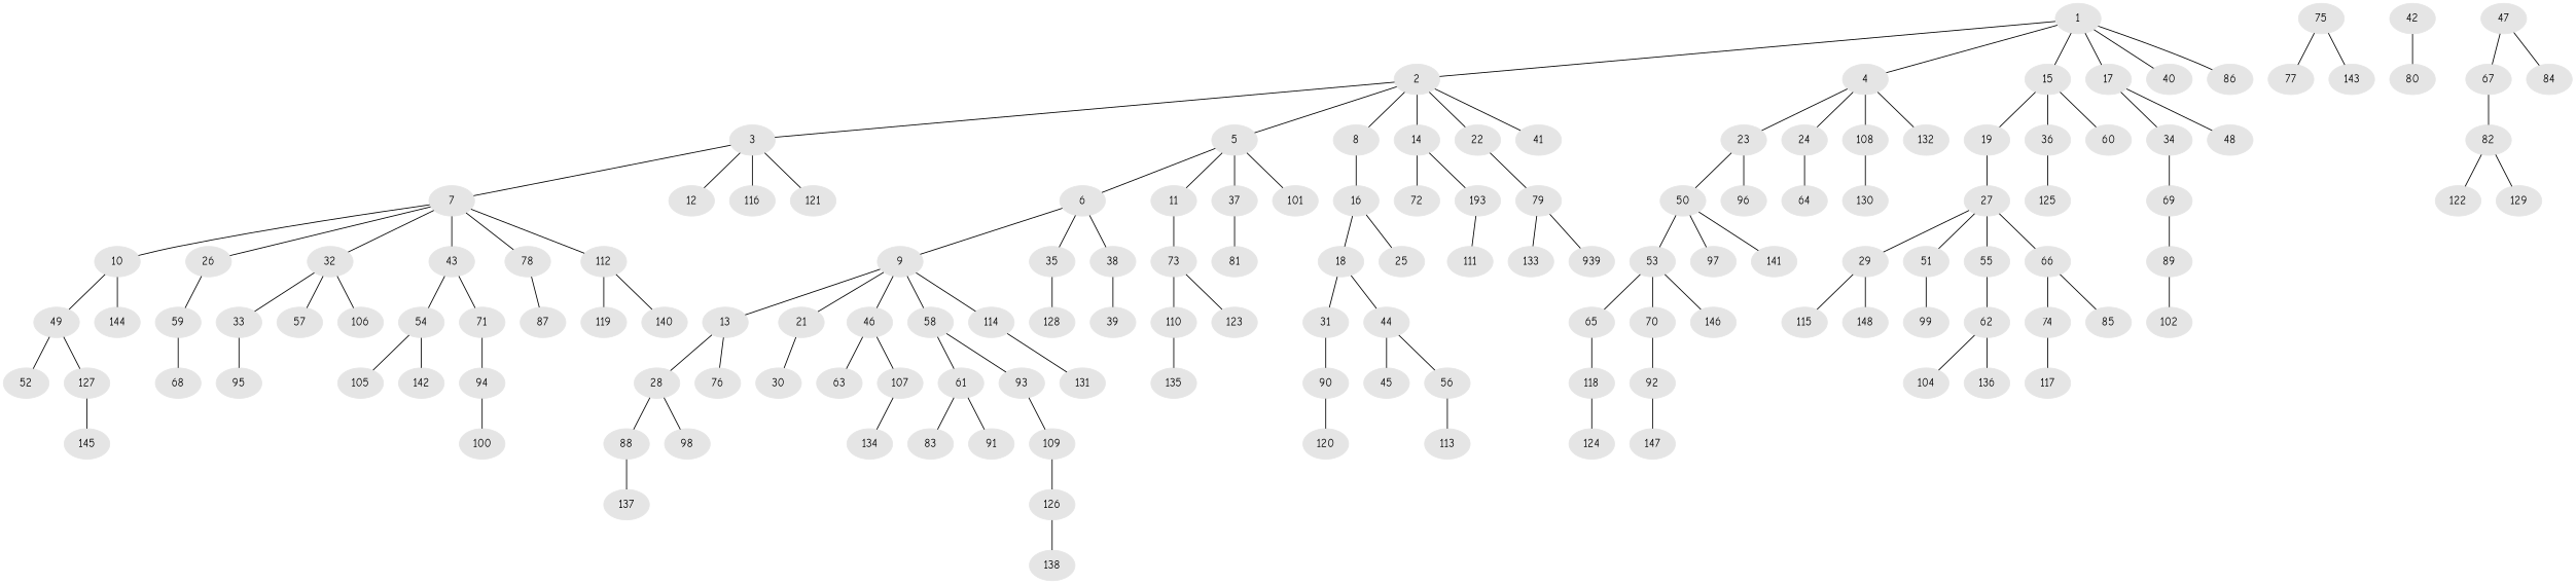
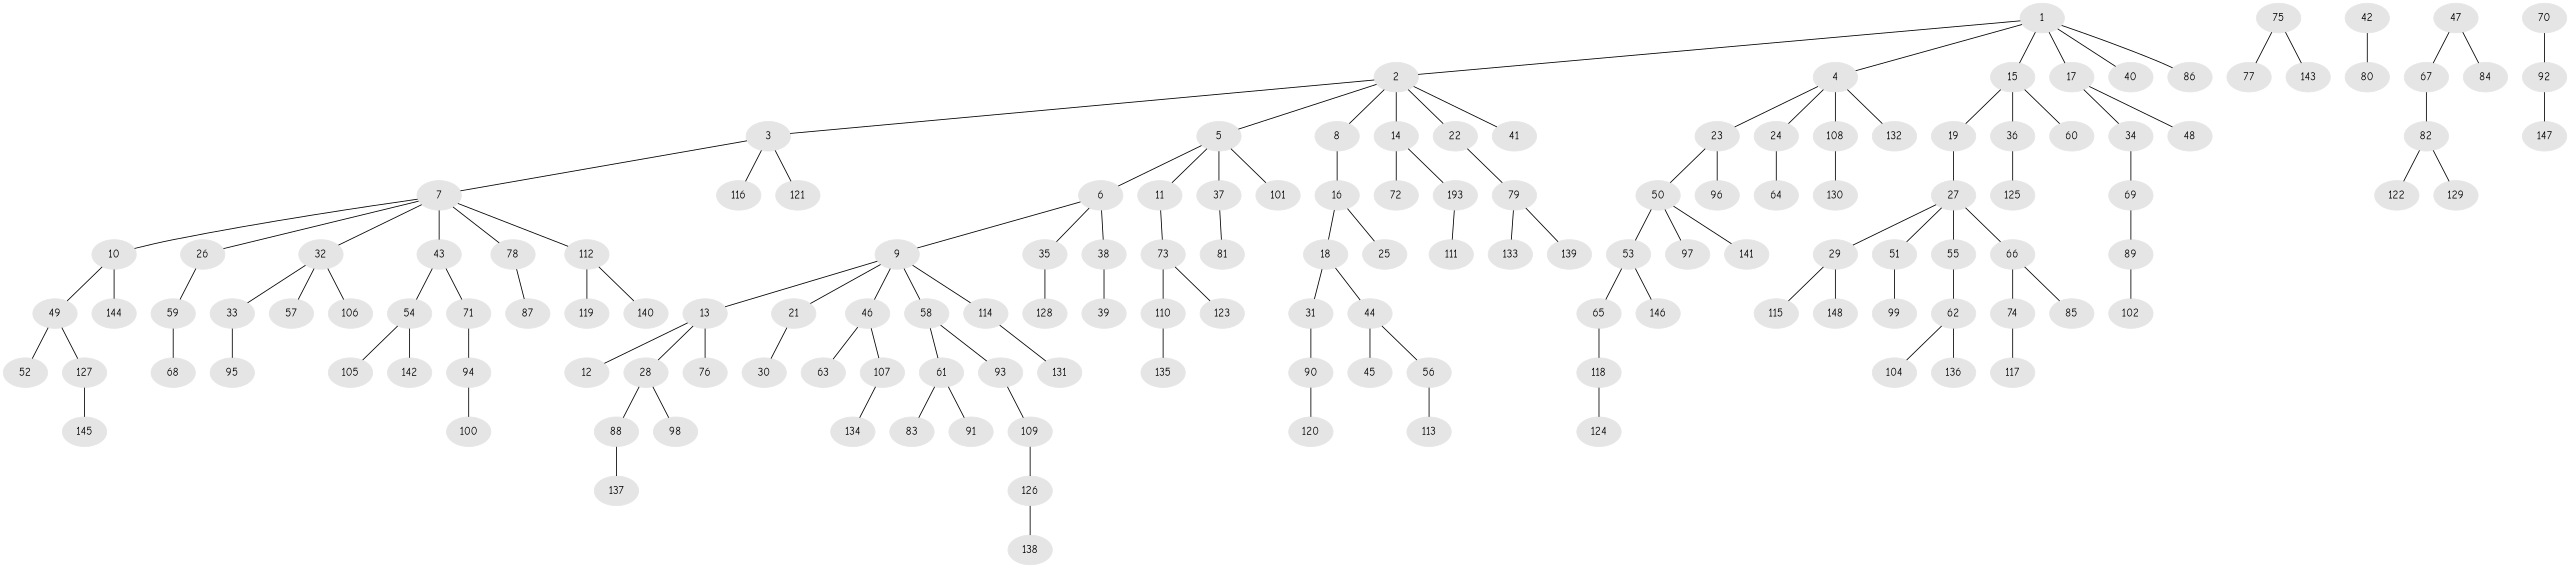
  graph {
    fontname="Comic Neue"
    node [color=gray90 fontname="Comic Neue" style=filled]
    edge [fontname="Comic Neue"]
    1
    2
    4
    15
    17
    40
    86
    3
    5
    8
    14
    22
    41
    23
    24
    108
    132
    19
    36
    60
    34
    48
    7
    12
    116
    121
    6
    11
    37
    101
    16
    72
    n33 [label=193]
    79
    10
    26
    32
    43
    78
    112
    50
    96
    64
    130
    9
    35
    38
    73
    81
    13
    21
    46
    58
    114
    128
    39
    49
    144
    59
    33
    57
    106
    54
    71
    87
    119
    140
    18
    25
    28
    76
    30
    63
    107
    61
    93
    131
    52
    127
    110
    123
    88
    98
    111
    27
    125
    31
    44
    69
    90
    45
    56
    29
    51
    55
    66
    75
    77
    143
    133
-   139 [label=939]
+   139
    53
    97
    141
    68
    115
    148
    99
    62
    74
    85
    42
    80
    137
    120
    95
    89
    47
    67
    84
    105
    142
    94
    113
    134
    82
    145
    65
    70
    146
    118
    92
    104
    136
    83
    91
    109
    124
    117
    122
    129
    102
    147
    100
    135
    126
    138
    1 -- 2
    1 -- 4
    1 -- 15
    1 -- 17
    1 -- 40
    1 -- 86
    2 -- 3
    2 -- 5
    2 -- 8
    2 -- 14
    2 -- 22
    2 -- 41
    4 -- 23
    4 -- 24
    4 -- 108
    4 -- 132
    15 -- 19
    15 -- 36
    15 -- 60
    17 -- 34
    17 -- 48
    3 -- 7
-   3 -- 12
+   13 -- 12
    3 -- 116
    3 -- 121
    5 -- 6
    5 -- 11
    5 -- 37
    5 -- 101
    8 -- 16
    14 -- 72
    14 -- n33
    22 -- 79
    23 -- 50
    23 -- 96
    24 -- 64
    108 -- 130
    19 -- 27
    36 -- 125
    34 -- 69
    7 -- 10
    7 -- 26
    7 -- 32
    7 -- 43
    7 -- 78
    7 -- 112
    6 -- 9
    6 -- 35
    6 -- 38
    11 -- 73
    37 -- 81
    16 -- 18
    16 -- 25
    n33 -- 111
    79 -- 133
    79 -- 139
    10 -- 49
    10 -- 144
    26 -- 59
    32 -- 33
    32 -- 57
    32 -- 106
    43 -- 54
    43 -- 71
    78 -- 87
    112 -- 119
    112 -- 140
    50 -- 53
    50 -- 97
    50 -- 141
    9 -- 13
    9 -- 21
    9 -- 46
    9 -- 58
    9 -- 114
    35 -- 128
    38 -- 39
    73 -- 110
    73 -- 123
    13 -- 28
    13 -- 76
    21 -- 30
    46 -- 63
    46 -- 107
    58 -- 61
    58 -- 93
    114 -- 131
    49 -- 52
    49 -- 127
    59 -- 68
    33 -- 95
    54 -- 105
    54 -- 142
    71 -- 94
    18 -- 31
    18 -- 44
    28 -- 88
    28 -- 98
    107 -- 134
    61 -- 83
    61 -- 91
    93 -- 109
    127 -- 145
    110 -- 135
    88 -- 137
    27 -- 29
    27 -- 51
    27 -- 55
    27 -- 66
    31 -- 90
    44 -- 45
    44 -- 56
    69 -- 89
    90 -- 120
    56 -- 113
    29 -- 115
    29 -- 148
    51 -- 99
    55 -- 62
    66 -- 74
    66 -- 85
    75 -- 77
    75 -- 143
    53 -- 65
-   53 -- 70
    53 -- 146
    62 -- 104
    62 -- 136
    74 -- 117
    42 -- 80
    89 -- 102
    47 -- 67
    47 -- 84
    67 -- 82
    94 -- 100
    82 -- 122
    82 -- 129
    65 -- 118
    70 -- 92
    118 -- 124
    92 -- 147
    109 -- 126
    126 -- 138
  }
